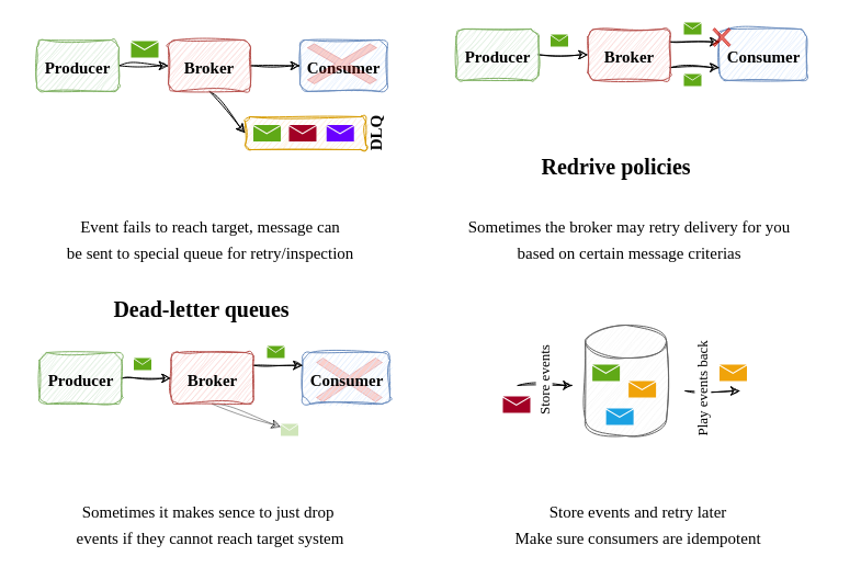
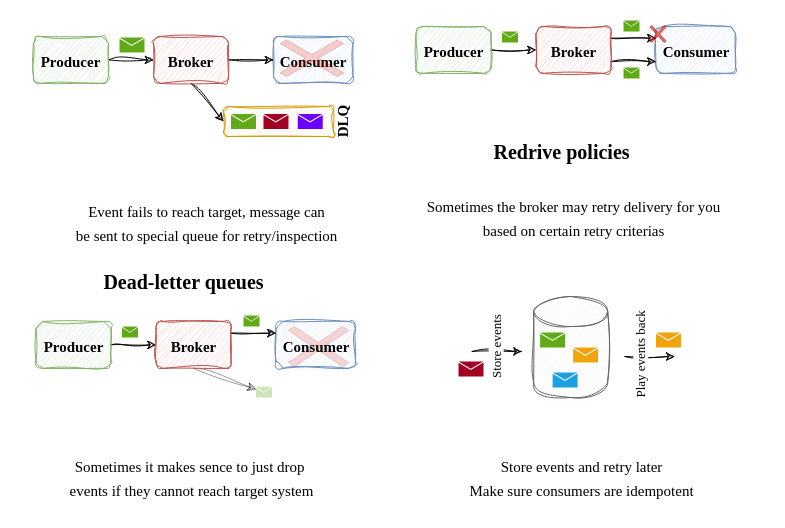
  <mxCell id="0" />
  <mxCell id="1" parent="0" />
  <mxCell id="2" style="edgeStyle=orthogonalEdgeStyle;rounded=0;sketch=1;hachureGap=4;jiggle=2;curveFitting=1;orthogonalLoop=1;jettySize=auto;html=1;exitX=1;exitY=0.5;exitDx=0;exitDy=0;entryX=0;entryY=0.5;entryDx=0;entryDy=0;fontFamily=Architects Daughter;fontSource=https%3A%2F%2Ffonts.googleapis.com%2Fcss%3Ffamily%3DArchitects%2BDaughter;fontSize=16;" edge="1" parent="1" source="3" target="10"><mxGeometry relative="1" as="geometry" /></mxCell>
  <mxCell id="3" value="&lt;font style=&quot;font-size: 15px;&quot;&gt;Producer&lt;/font&gt;" style="rounded=1;whiteSpace=wrap;html=1;sketch=1;hachureGap=4;jiggle=2;curveFitting=1;fontFamily=Architects Daughter;fontSource=https%3A%2F%2Ffonts.googleapis.com%2Fcss%3Ffamily%3DArchitects%2BDaughter;fontSize=20;fontStyle=1;fillColor=#d5e8d4;strokeColor=#82b366;" vertex="1" parent="1"><mxGeometry x="33" y="36" width="75" height="46.88" as="geometry" /></mxCell>
  <mxCell id="4" value="&lt;font style=&quot;font-size: 15px;&quot;&gt;Consumer&lt;/font&gt;" style="rounded=1;whiteSpace=wrap;html=1;sketch=1;hachureGap=4;jiggle=2;curveFitting=1;fontFamily=Architects Daughter;fontSource=https%3A%2F%2Ffonts.googleapis.com%2Fcss%3Ffamily%3DArchitects%2BDaughter;fontSize=20;fontStyle=1;fillColor=#dae8fc;strokeColor=#6c8ebf;" vertex="1" parent="1"><mxGeometry x="273" y="36" width="79.5" height="46.88" as="geometry" /></mxCell>
  <mxCell id="5" value="" style="sketch=0;pointerEvents=1;shadow=0;dashed=0;html=1;strokeColor=#2D7600;fillColor=#60a917;labelPosition=center;verticalLabelPosition=bottom;verticalAlign=top;align=center;outlineConnect=0;shape=mxgraph.veeam2.letter;hachureGap=4;jiggle=2;curveFitting=1;fontFamily=Architects Daughter;fontSource=https%3A%2F%2Ffonts.googleapis.com%2Fcss%3Ffamily%3DArchitects%2BDaughter;fontSize=20;fontColor=#ffffff;" vertex="1" parent="1"><mxGeometry x="119" y="37" width="25" height="15" as="geometry" /></mxCell>
  <mxCell id="6" value="Dead-letter queues" style="text;html=1;align=center;verticalAlign=middle;resizable=0;points=[];autosize=1;strokeColor=none;fillColor=none;fontSize=20;fontFamily=Architects Daughter;fontStyle=1" vertex="1" parent="1"><mxGeometry x="83" y="261" width="200" height="40" as="geometry" /></mxCell>
- <mxCell id="7" value="&lt;span style=&quot;font-size: 15px;&quot;&gt;Event fails to reach target, message can&lt;br&gt;be sent to special queue for retry/inspection&lt;br&gt;&lt;/span&gt;" style="text;html=1;align=center;verticalAlign=middle;resizable=0;points=[];autosize=1;strokeColor=none;fillColor=none;fontSize=20;fontFamily=Architects Daughter;fontStyle=0" vertex="1" parent="1"><mxGeometry x="20.5" y="186" width="340" height="60" as="geometry" /></mxCell>
+ <mxCell id="7" value="&lt;span style=&quot;font-size: 15px;&quot;&gt;Event fails to reach target, message can&lt;br&gt;be sent to special queue for retry/inspection&lt;br&gt;&lt;/span&gt;" style="text;html=1;align=center;verticalAlign=middle;resizable=0;points=[];autosize=1;strokeColor=none;fillColor=none;fontSize=20;fontFamily=Architects Daughter;fontStyle=0" vertex="1" parent="1"><mxGeometry x="35.5" y="191" width="340" height="60" as="geometry" /></mxCell>
  <mxCell id="8" style="edgeStyle=orthogonalEdgeStyle;rounded=0;sketch=1;hachureGap=4;jiggle=2;curveFitting=1;orthogonalLoop=1;jettySize=auto;html=1;exitX=1;exitY=0.5;exitDx=0;exitDy=0;entryX=0;entryY=0.5;entryDx=0;entryDy=0;fontFamily=Architects Daughter;fontSource=https%3A%2F%2Ffonts.googleapis.com%2Fcss%3Ffamily%3DArchitects%2BDaughter;fontSize=16;" edge="1" parent="1" source="10" target="4"><mxGeometry relative="1" as="geometry" /></mxCell>
  <mxCell id="9" style="rounded=0;sketch=1;hachureGap=4;jiggle=2;curveFitting=1;orthogonalLoop=1;jettySize=auto;html=1;exitX=0.5;exitY=1;exitDx=0;exitDy=0;entryX=0;entryY=0.5;entryDx=0;entryDy=0;fontFamily=Architects Daughter;fontSource=https%3A%2F%2Ffonts.googleapis.com%2Fcss%3Ffamily%3DArchitects%2BDaughter;fontSize=16;" edge="1" parent="1" source="10" target="11"><mxGeometry relative="1" as="geometry" /></mxCell>
  <mxCell id="10" value="&lt;font style=&quot;font-size: 15px;&quot;&gt;Broker&lt;/font&gt;" style="rounded=1;whiteSpace=wrap;html=1;sketch=1;hachureGap=4;jiggle=2;curveFitting=1;fontFamily=Architects Daughter;fontSource=https%3A%2F%2Ffonts.googleapis.com%2Fcss%3Ffamily%3DArchitects%2BDaughter;fontSize=20;fontStyle=1;fillColor=#f8cecc;strokeColor=#b85450;" vertex="1" parent="1"><mxGeometry x="153" y="36" width="75" height="46.88" as="geometry" /></mxCell>
  <mxCell id="11" value="DLQ" style="rounded=1;whiteSpace=wrap;html=1;sketch=1;hachureGap=4;jiggle=2;curveFitting=1;fontFamily=Architects Daughter;fontSource=https%3A%2F%2Ffonts.googleapis.com%2Fcss%3Ffamily%3DArchitects%2BDaughter;fontSize=15;fillColor=#ffe6cc;strokeColor=#d79b00;verticalAlign=bottom;horizontal=0;spacingBottom=-21;fontStyle=1" vertex="1" parent="1"><mxGeometry x="223" y="106" width="110" height="30" as="geometry" /></mxCell>
  <mxCell id="12" value="" style="sketch=0;pointerEvents=1;shadow=0;dashed=0;html=1;strokeColor=#2D7600;fillColor=#60a917;labelPosition=center;verticalLabelPosition=bottom;verticalAlign=top;align=center;outlineConnect=0;shape=mxgraph.veeam2.letter;hachureGap=4;jiggle=2;curveFitting=1;fontFamily=Architects Daughter;fontSource=https%3A%2F%2Ffonts.googleapis.com%2Fcss%3Ffamily%3DArchitects%2BDaughter;fontSize=20;fontColor=#ffffff;" vertex="1" parent="1"><mxGeometry x="230.5" y="113.5" width="25" height="15" as="geometry" /></mxCell>
  <mxCell id="13" value="" style="sketch=0;pointerEvents=1;shadow=0;dashed=0;html=1;strokeColor=#6F0000;fillColor=#a20025;labelPosition=center;verticalLabelPosition=bottom;verticalAlign=top;align=center;outlineConnect=0;shape=mxgraph.veeam2.letter;hachureGap=4;jiggle=2;curveFitting=1;fontFamily=Architects Daughter;fontSource=https%3A%2F%2Ffonts.googleapis.com%2Fcss%3Ffamily%3DArchitects%2BDaughter;fontSize=20;fontColor=#ffffff;" vertex="1" parent="1"><mxGeometry x="263" y="113.5" width="25" height="15" as="geometry" /></mxCell>
  <mxCell id="14" value="" style="sketch=0;pointerEvents=1;shadow=0;dashed=0;html=1;strokeColor=#3700CC;fillColor=#6a00ff;labelPosition=center;verticalLabelPosition=bottom;verticalAlign=top;align=center;outlineConnect=0;shape=mxgraph.veeam2.letter;hachureGap=4;jiggle=2;curveFitting=1;fontFamily=Architects Daughter;fontSource=https%3A%2F%2Ffonts.googleapis.com%2Fcss%3Ffamily%3DArchitects%2BDaughter;fontSize=20;fontColor=#ffffff;" vertex="1" parent="1"><mxGeometry x="297.25" y="113.5" width="25" height="15" as="geometry" /></mxCell>
  <mxCell id="15" value="" style="shape=mxgraph.mockup.markup.redX;fillColor=#e51400;html=1;shadow=0;whiteSpace=wrap;strokeColor=#B20000;hachureGap=4;fontFamily=Architects Daughter;fontSource=https%3A%2F%2Ffonts.googleapis.com%2Fcss%3Ffamily%3DArchitects%2BDaughter;fontSize=20;fontColor=#ffffff;opacity=20;" vertex="1" parent="1"><mxGeometry x="288" y="326" width="60" height="40" as="geometry" /></mxCell>
  <mxCell id="16" style="edgeStyle=orthogonalEdgeStyle;rounded=0;sketch=1;hachureGap=4;jiggle=2;curveFitting=1;orthogonalLoop=1;jettySize=auto;html=1;exitX=1;exitY=0.5;exitDx=0;exitDy=0;entryX=0;entryY=0.5;entryDx=0;entryDy=0;fontFamily=Architects Daughter;fontSource=https%3A%2F%2Ffonts.googleapis.com%2Fcss%3Ffamily%3DArchitects%2BDaughter;fontSize=16;" edge="1" parent="1" source="17" target="24"><mxGeometry relative="1" as="geometry" /></mxCell>
  <mxCell id="17" value="&lt;font style=&quot;font-size: 15px;&quot;&gt;Producer&lt;/font&gt;" style="rounded=1;whiteSpace=wrap;html=1;sketch=1;hachureGap=4;jiggle=2;curveFitting=1;fontFamily=Architects Daughter;fontSource=https%3A%2F%2Ffonts.googleapis.com%2Fcss%3Ffamily%3DArchitects%2BDaughter;fontSize=20;fontStyle=1;fillColor=#d5e8d4;strokeColor=#82b366;" vertex="1" parent="1"><mxGeometry x="415.5" y="26" width="75" height="46.88" as="geometry" /></mxCell>
  <mxCell id="18" value="&lt;font style=&quot;font-size: 15px;&quot;&gt;Consumer&lt;/font&gt;" style="rounded=1;whiteSpace=wrap;html=1;sketch=1;hachureGap=4;jiggle=2;curveFitting=1;fontFamily=Architects Daughter;fontSource=https%3A%2F%2Ffonts.googleapis.com%2Fcss%3Ffamily%3DArchitects%2BDaughter;fontSize=20;fontStyle=1;fillColor=#dae8fc;strokeColor=#6c8ebf;" vertex="1" parent="1"><mxGeometry x="655.5" y="26" width="79.5" height="46.88" as="geometry" /></mxCell>
  <mxCell id="19" value="" style="sketch=0;pointerEvents=1;shadow=0;dashed=0;html=1;strokeColor=#2D7600;fillColor=#60a917;labelPosition=center;verticalLabelPosition=bottom;verticalAlign=top;align=center;outlineConnect=0;shape=mxgraph.veeam2.letter;hachureGap=4;jiggle=2;curveFitting=1;fontFamily=Architects Daughter;fontSource=https%3A%2F%2Ffonts.googleapis.com%2Fcss%3Ffamily%3DArchitects%2BDaughter;fontSize=20;fontColor=#ffffff;" vertex="1" parent="1"><mxGeometry x="501.5" y="31" width="16" height="11" as="geometry" /></mxCell>
  <mxCell id="20" value="Redrive policies" style="text;html=1;align=center;verticalAlign=middle;resizable=0;points=[];autosize=1;strokeColor=none;fillColor=none;fontSize=20;fontFamily=Architects Daughter;fontStyle=1" vertex="1" parent="1"><mxGeometry x="475.5" y="131" width="170" height="40" as="geometry" /></mxCell>
- <mxCell id="21" value="&lt;span style=&quot;font-size: 15px;&quot;&gt;Sometimes the broker may retry delivery for you&lt;br&gt;based on certain message criterias&lt;br&gt;&lt;/span&gt;" style="text;html=1;align=center;verticalAlign=middle;resizable=0;points=[];autosize=1;strokeColor=none;fillColor=none;fontSize=20;fontFamily=Architects Daughter;fontStyle=0" vertex="1" parent="1"><mxGeometry x="383" y="186" width="380" height="60" as="geometry" /></mxCell>
+ <mxCell id="21" value="&lt;span style=&quot;font-size: 15px;&quot;&gt;Sometimes the broker may retry delivery for you&lt;br&gt;based on certain retry criterias&lt;br&gt;&lt;/span&gt;" style="text;html=1;align=center;verticalAlign=middle;resizable=0;points=[];autosize=1;strokeColor=none;fillColor=none;fontSize=20;fontFamily=Architects Daughter;fontStyle=0" vertex="1" parent="1"><mxGeometry x="383" y="186" width="380" height="60" as="geometry" /></mxCell>
  <mxCell id="22" style="edgeStyle=orthogonalEdgeStyle;rounded=0;sketch=1;hachureGap=4;jiggle=2;curveFitting=1;orthogonalLoop=1;jettySize=auto;html=1;exitX=1;exitY=0.25;exitDx=0;exitDy=0;entryX=0;entryY=0.25;entryDx=0;entryDy=0;fontFamily=Architects Daughter;fontSource=https%3A%2F%2Ffonts.googleapis.com%2Fcss%3Ffamily%3DArchitects%2BDaughter;fontSize=16;" edge="1" parent="1" source="24" target="18"><mxGeometry relative="1" as="geometry" /></mxCell>
  <mxCell id="23" style="edgeStyle=orthogonalEdgeStyle;rounded=0;sketch=1;hachureGap=4;jiggle=2;curveFitting=1;orthogonalLoop=1;jettySize=auto;html=1;exitX=1;exitY=0.75;exitDx=0;exitDy=0;entryX=0;entryY=0.75;entryDx=0;entryDy=0;fontFamily=Architects Daughter;fontSource=https%3A%2F%2Ffonts.googleapis.com%2Fcss%3Ffamily%3DArchitects%2BDaughter;fontSize=16;" edge="1" parent="1" source="24" target="18"><mxGeometry relative="1" as="geometry" /></mxCell>
  <mxCell id="24" value="&lt;font style=&quot;font-size: 15px;&quot;&gt;Broker&lt;/font&gt;" style="rounded=1;whiteSpace=wrap;html=1;sketch=1;hachureGap=4;jiggle=2;curveFitting=1;fontFamily=Architects Daughter;fontSource=https%3A%2F%2Ffonts.googleapis.com%2Fcss%3Ffamily%3DArchitects%2BDaughter;fontSize=20;fontStyle=1;fillColor=#f8cecc;strokeColor=#b85450;" vertex="1" parent="1"><mxGeometry x="535.5" y="26" width="75" height="46.88" as="geometry" /></mxCell>
  <mxCell id="25" value="" style="sketch=0;pointerEvents=1;shadow=0;dashed=0;html=1;strokeColor=#2D7600;fillColor=#60a917;labelPosition=center;verticalLabelPosition=bottom;verticalAlign=top;align=center;outlineConnect=0;shape=mxgraph.veeam2.letter;hachureGap=4;jiggle=2;curveFitting=1;fontFamily=Architects Daughter;fontSource=https%3A%2F%2Ffonts.googleapis.com%2Fcss%3Ffamily%3DArchitects%2BDaughter;fontSize=20;fontColor=#ffffff;" vertex="1" parent="1"><mxGeometry x="623" y="20" width="16" height="11" as="geometry" /></mxCell>
  <mxCell id="26" value="" style="shape=mxgraph.mockup.markup.redX;fillColor=#e51400;html=1;shadow=0;whiteSpace=wrap;strokeColor=#B20000;hachureGap=4;fontFamily=Architects Daughter;fontSource=https%3A%2F%2Ffonts.googleapis.com%2Fcss%3Ffamily%3DArchitects%2BDaughter;fontSize=20;fontColor=#ffffff;opacity=60;" vertex="1" parent="1"><mxGeometry x="649.5" y="25.12" width="16" height="16.88" as="geometry" /></mxCell>
  <mxCell id="27" value="" style="sketch=0;pointerEvents=1;shadow=0;dashed=0;html=1;strokeColor=#2D7600;fillColor=#60a917;labelPosition=center;verticalLabelPosition=bottom;verticalAlign=top;align=center;outlineConnect=0;shape=mxgraph.veeam2.letter;hachureGap=4;jiggle=2;curveFitting=1;fontFamily=Architects Daughter;fontSource=https%3A%2F%2Ffonts.googleapis.com%2Fcss%3Ffamily%3DArchitects%2BDaughter;fontSize=20;fontColor=#ffffff;" vertex="1" parent="1"><mxGeometry x="623" y="66.88" width="16" height="11" as="geometry" /></mxCell>
  <mxCell id="28" style="edgeStyle=orthogonalEdgeStyle;rounded=0;sketch=1;hachureGap=4;jiggle=2;curveFitting=1;orthogonalLoop=1;jettySize=auto;html=1;exitX=1;exitY=0.5;exitDx=0;exitDy=0;entryX=0;entryY=0.5;entryDx=0;entryDy=0;fontFamily=Architects Daughter;fontSource=https%3A%2F%2Ffonts.googleapis.com%2Fcss%3Ffamily%3DArchitects%2BDaughter;fontSize=16;" edge="1" parent="1" source="29" target="35"><mxGeometry relative="1" as="geometry" /></mxCell>
  <mxCell id="29" value="&lt;font style=&quot;font-size: 15px;&quot;&gt;Producer&lt;/font&gt;" style="rounded=1;whiteSpace=wrap;html=1;sketch=1;hachureGap=4;jiggle=2;curveFitting=1;fontFamily=Architects Daughter;fontSource=https%3A%2F%2Ffonts.googleapis.com%2Fcss%3Ffamily%3DArchitects%2BDaughter;fontSize=20;fontStyle=1;fillColor=#d5e8d4;strokeColor=#82b366;" vertex="1" parent="1"><mxGeometry x="35.5" y="321" width="75" height="46.88" as="geometry" /></mxCell>
  <mxCell id="30" value="&lt;font style=&quot;font-size: 15px;&quot;&gt;Consumer&lt;/font&gt;" style="rounded=1;whiteSpace=wrap;html=1;sketch=1;hachureGap=4;jiggle=2;curveFitting=1;fontFamily=Architects Daughter;fontSource=https%3A%2F%2Ffonts.googleapis.com%2Fcss%3Ffamily%3DArchitects%2BDaughter;fontSize=20;fontStyle=1;fillColor=#dae8fc;strokeColor=#6c8ebf;" vertex="1" parent="1"><mxGeometry x="275.5" y="321" width="79.5" height="46.88" as="geometry" /></mxCell>
  <mxCell id="31" value="" style="sketch=0;pointerEvents=1;shadow=0;dashed=0;html=1;strokeColor=#2D7600;fillColor=#60a917;labelPosition=center;verticalLabelPosition=bottom;verticalAlign=top;align=center;outlineConnect=0;shape=mxgraph.veeam2.letter;hachureGap=4;jiggle=2;curveFitting=1;fontFamily=Architects Daughter;fontSource=https%3A%2F%2Ffonts.googleapis.com%2Fcss%3Ffamily%3DArchitects%2BDaughter;fontSize=20;fontColor=#ffffff;" vertex="1" parent="1"><mxGeometry x="121.5" y="326" width="16" height="11" as="geometry" /></mxCell>
  <mxCell id="32" value="&lt;span style=&quot;font-size: 15px;&quot;&gt;Sometimes it makes sence to just drop&amp;nbsp;&lt;br&gt;events if they cannot reach target system&lt;br&gt;&lt;/span&gt;" style="text;html=1;align=center;verticalAlign=middle;resizable=0;points=[];autosize=1;strokeColor=none;fillColor=none;fontSize=20;fontFamily=Architects Daughter;fontStyle=0" vertex="1" parent="1"><mxGeometry x="25.5" y="446" width="330" height="60" as="geometry" /></mxCell>
  <mxCell id="33" style="edgeStyle=orthogonalEdgeStyle;rounded=0;sketch=1;hachureGap=4;jiggle=2;curveFitting=1;orthogonalLoop=1;jettySize=auto;html=1;exitX=1;exitY=0.25;exitDx=0;exitDy=0;entryX=0;entryY=0.25;entryDx=0;entryDy=0;fontFamily=Architects Daughter;fontSource=https%3A%2F%2Ffonts.googleapis.com%2Fcss%3Ffamily%3DArchitects%2BDaughter;fontSize=16;" edge="1" parent="1" source="35" target="30"><mxGeometry relative="1" as="geometry" /></mxCell>
  <mxCell id="34" style="rounded=0;sketch=1;hachureGap=4;jiggle=2;curveFitting=1;orthogonalLoop=1;jettySize=auto;html=1;exitX=0.5;exitY=1;exitDx=0;exitDy=0;fontFamily=Architects Daughter;fontSource=https%3A%2F%2Ffonts.googleapis.com%2Fcss%3Ffamily%3DArchitects%2BDaughter;fontSize=16;opacity=40;" edge="1" parent="1" source="35" target="38"><mxGeometry relative="1" as="geometry" /></mxCell>
  <mxCell id="35" value="&lt;font style=&quot;font-size: 15px;&quot;&gt;Broker&lt;/font&gt;" style="rounded=1;whiteSpace=wrap;html=1;sketch=1;hachureGap=4;jiggle=2;curveFitting=1;fontFamily=Architects Daughter;fontSource=https%3A%2F%2Ffonts.googleapis.com%2Fcss%3Ffamily%3DArchitects%2BDaughter;fontSize=20;fontStyle=1;fillColor=#f8cecc;strokeColor=#b85450;" vertex="1" parent="1"><mxGeometry x="155.5" y="321" width="75" height="46.88" as="geometry" /></mxCell>
  <mxCell id="36" value="" style="sketch=0;pointerEvents=1;shadow=0;dashed=0;html=1;strokeColor=#2D7600;fillColor=#60a917;labelPosition=center;verticalLabelPosition=bottom;verticalAlign=top;align=center;outlineConnect=0;shape=mxgraph.veeam2.letter;hachureGap=4;jiggle=2;curveFitting=1;fontFamily=Architects Daughter;fontSource=https%3A%2F%2Ffonts.googleapis.com%2Fcss%3Ffamily%3DArchitects%2BDaughter;fontSize=20;fontColor=#ffffff;" vertex="1" parent="1"><mxGeometry x="243" y="315" width="16" height="11" as="geometry" /></mxCell>
  <mxCell id="37" value="" style="shape=mxgraph.mockup.markup.redX;fillColor=#e51400;html=1;shadow=0;whiteSpace=wrap;strokeColor=#B20000;hachureGap=4;fontFamily=Architects Daughter;fontSource=https%3A%2F%2Ffonts.googleapis.com%2Fcss%3Ffamily%3DArchitects%2BDaughter;fontSize=20;fontColor=#ffffff;opacity=20;" vertex="1" parent="1"><mxGeometry x="279.75" y="39.44" width="63.25" height="36.56" as="geometry" /></mxCell>
  <mxCell id="38" value="" style="sketch=0;pointerEvents=1;shadow=0;dashed=0;html=1;strokeColor=#2D7600;fillColor=#60a917;labelPosition=center;verticalLabelPosition=bottom;verticalAlign=top;align=center;outlineConnect=0;shape=mxgraph.veeam2.letter;hachureGap=4;jiggle=2;curveFitting=1;fontFamily=Architects Daughter;fontSource=https%3A%2F%2Ffonts.googleapis.com%2Fcss%3Ffamily%3DArchitects%2BDaughter;fontSize=20;fontColor=#ffffff;opacity=30;" vertex="1" parent="1"><mxGeometry x="255.5" y="386" width="16" height="11" as="geometry" /></mxCell>
  <mxCell id="39" value="" style="shape=cylinder3;whiteSpace=wrap;html=1;boundedLbl=1;backgroundOutline=1;size=15;sketch=1;hachureGap=4;jiggle=2;curveFitting=1;fontFamily=Architects Daughter;fontSource=https%3A%2F%2Ffonts.googleapis.com%2Fcss%3Ffamily%3DArchitects%2BDaughter;fontSize=20;fillColor=#f5f5f5;fontColor=#333333;strokeColor=#666666;" vertex="1" parent="1"><mxGeometry x="533.13" y="296" width="74" height="101" as="geometry" /></mxCell>
  <mxCell id="40" value="" style="sketch=0;pointerEvents=1;shadow=0;dashed=0;html=1;strokeColor=#2D7600;fillColor=#60a917;labelPosition=center;verticalLabelPosition=bottom;verticalAlign=top;align=center;outlineConnect=0;shape=mxgraph.veeam2.letter;hachureGap=4;jiggle=2;curveFitting=1;fontFamily=Architects Daughter;fontSource=https%3A%2F%2Ffonts.googleapis.com%2Fcss%3Ffamily%3DArchitects%2BDaughter;fontSize=20;fontColor=#ffffff;" vertex="1" parent="1"><mxGeometry x="539.63" y="332" width="25" height="15" as="geometry" /></mxCell>
  <mxCell id="41" value="" style="sketch=0;pointerEvents=1;shadow=0;dashed=0;html=1;strokeColor=#BD7000;fillColor=#f0a30a;labelPosition=center;verticalLabelPosition=bottom;verticalAlign=top;align=center;outlineConnect=0;shape=mxgraph.veeam2.letter;hachureGap=4;jiggle=2;curveFitting=1;fontFamily=Architects Daughter;fontSource=https%3A%2F%2Ffonts.googleapis.com%2Fcss%3Ffamily%3DArchitects%2BDaughter;fontSize=20;fontColor=#000000;" vertex="1" parent="1"><mxGeometry x="572.63" y="347" width="25" height="15" as="geometry" /></mxCell>
  <mxCell id="42" value="" style="sketch=0;pointerEvents=1;shadow=0;dashed=0;html=1;strokeColor=#006EAF;fillColor=#1ba1e2;labelPosition=center;verticalLabelPosition=bottom;verticalAlign=top;align=center;outlineConnect=0;shape=mxgraph.veeam2.letter;hachureGap=4;jiggle=2;curveFitting=1;fontFamily=Architects Daughter;fontSource=https%3A%2F%2Ffonts.googleapis.com%2Fcss%3Ffamily%3DArchitects%2BDaughter;fontSize=20;fontColor=#ffffff;" vertex="1" parent="1"><mxGeometry x="552.13" y="372" width="25" height="15" as="geometry" /></mxCell>
  <mxCell id="43" value="" style="endArrow=classic;html=1;rounded=0;sketch=1;hachureGap=4;jiggle=2;curveFitting=1;fontFamily=Architects Daughter;fontSource=https%3A%2F%2Ffonts.googleapis.com%2Fcss%3Ffamily%3DArchitects%2BDaughter;fontSize=16;" edge="1" parent="1"><mxGeometry width="50" height="50" relative="1" as="geometry"><mxPoint x="471.63" y="351" as="sourcePoint" /><mxPoint x="521.63" y="351" as="targetPoint" /></mxGeometry></mxCell>
  <mxCell id="44" value="Store events" style="edgeLabel;html=1;align=center;verticalAlign=middle;resizable=0;points=[];fontSize=13;fontFamily=Architects Daughter;horizontal=0;" vertex="1" connectable="0" parent="43"><mxGeometry x="-0.092" y="4" relative="1" as="geometry"><mxPoint as="offset" /></mxGeometry></mxCell>
  <mxCell id="45" value="" style="endArrow=classic;html=1;rounded=0;sketch=1;hachureGap=4;jiggle=2;curveFitting=1;fontFamily=Architects Daughter;fontSource=https%3A%2F%2Ffonts.googleapis.com%2Fcss%3Ffamily%3DArchitects%2BDaughter;fontSize=16;" edge="1" parent="1"><mxGeometry width="50" height="50" relative="1" as="geometry"><mxPoint x="624.38" y="356" as="sourcePoint" /><mxPoint x="674.38" y="356" as="targetPoint" /></mxGeometry></mxCell>
  <mxCell id="46" value="Play events back" style="edgeLabel;html=1;align=center;verticalAlign=middle;resizable=0;points=[];fontSize=13;fontFamily=Architects Daughter;horizontal=0;" vertex="1" connectable="0" parent="45"><mxGeometry x="-0.092" y="4" relative="1" as="geometry"><mxPoint x="-8" y="3" as="offset" /></mxGeometry></mxCell>
  <mxCell id="47" value="&lt;span style=&quot;font-size: 15px;&quot;&gt;Store events and retry later&lt;br&gt;Make sure consumers are idempotent&lt;br&gt;&lt;/span&gt;" style="text;html=1;align=center;verticalAlign=middle;resizable=0;points=[];autosize=1;strokeColor=none;fillColor=none;fontSize=20;fontFamily=Architects Daughter;fontStyle=0" vertex="1" parent="1"><mxGeometry x="435.5" y="446" width="290" height="60" as="geometry" /></mxCell>
  <mxCell id="48" value="" style="sketch=0;pointerEvents=1;shadow=0;dashed=0;html=1;strokeColor=#6F0000;fillColor=#a20025;labelPosition=center;verticalLabelPosition=bottom;verticalAlign=top;align=center;outlineConnect=0;shape=mxgraph.veeam2.letter;hachureGap=4;jiggle=2;curveFitting=1;fontFamily=Architects Daughter;fontSource=https%3A%2F%2Ffonts.googleapis.com%2Fcss%3Ffamily%3DArchitects%2BDaughter;fontSize=20;fontColor=#ffffff;" vertex="1" parent="1"><mxGeometry x="458" y="361" width="25" height="15" as="geometry" /></mxCell>
  <mxCell id="49" value="" style="sketch=0;pointerEvents=1;shadow=0;dashed=0;html=1;strokeColor=#BD7000;fillColor=#f0a30a;labelPosition=center;verticalLabelPosition=bottom;verticalAlign=top;align=center;outlineConnect=0;shape=mxgraph.veeam2.letter;hachureGap=4;jiggle=2;curveFitting=1;fontFamily=Architects Daughter;fontSource=https%3A%2F%2Ffonts.googleapis.com%2Fcss%3Ffamily%3DArchitects%2BDaughter;fontSize=20;fontColor=#000000;" vertex="1" parent="1"><mxGeometry x="655.5" y="332" width="25" height="15" as="geometry" /></mxCell>
